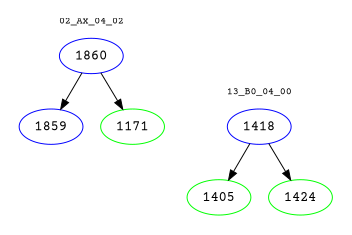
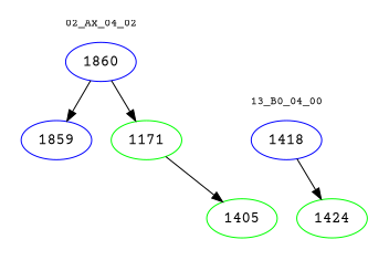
  digraph {
    fontname="Courier Prime"
    node [color=blue fontname="Courier Prime"]
    edge [color=black fontname="Courier Prime"]
    n1 [label=1860]
    n2 [label=1859]
    n3 [color=green label=1171]
    n4 [label=1418]
    n5 [color=green label=1405]
    n6 [color=green label=1424]
    subgraph cluster_1 {
      color=white
      fontsize=10
      label="02_Ax_04_02"
      n1
      n2
      n3
    }
    subgraph cluster_2 {
      color=white
      fontsize=10
      label="13_B0_04_00"
      n4
      n5
      n6
    }
    n1 -> n2
    n1 -> n3
-   n4 -> n5
+   n3 -> n5
    n4 -> n6
  }
